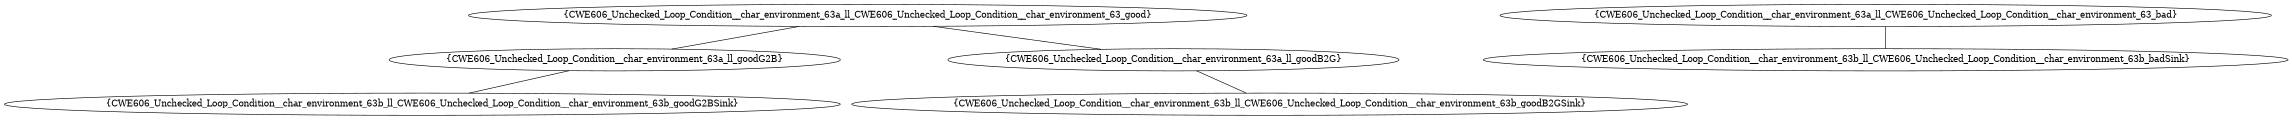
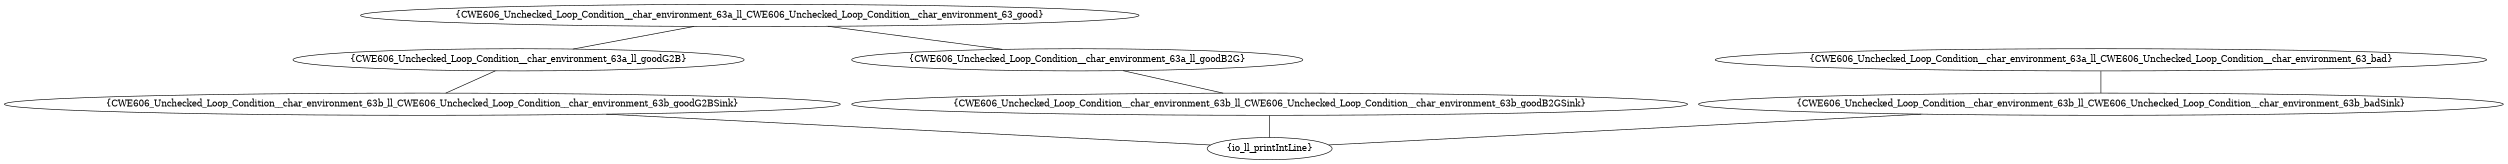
  graph {
    n1 [label="{CWE606_Unchecked_Loop_Condition__char_environment_63b_ll_CWE606_Unchecked_Loop_Condition__char_environment_63b_goodG2BSink}"]
+   n2 [label="{io_ll_printIntLine}"]
    n3 [label="{CWE606_Unchecked_Loop_Condition__char_environment_63a_ll_CWE606_Unchecked_Loop_Condition__char_environment_63_good}"]
    n4 [label="{CWE606_Unchecked_Loop_Condition__char_environment_63a_ll_goodG2B}"]
    n5 [label="{CWE606_Unchecked_Loop_Condition__char_environment_63a_ll_goodB2G}"]
    n6 [label="{CWE606_Unchecked_Loop_Condition__char_environment_63b_ll_CWE606_Unchecked_Loop_Condition__char_environment_63b_goodB2GSink}"]
    n7 [label="{CWE606_Unchecked_Loop_Condition__char_environment_63a_ll_CWE606_Unchecked_Loop_Condition__char_environment_63_bad}"]
    n8 [label="{CWE606_Unchecked_Loop_Condition__char_environment_63b_ll_CWE606_Unchecked_Loop_Condition__char_environment_63b_badSink}"]
+   n1 -- n2
    n3 -- n4
    n3 -- n5
    n4 -- n1
    n5 -- n6
+   n6 -- n2
    n7 -- n8
+   n8 -- n2
  }
